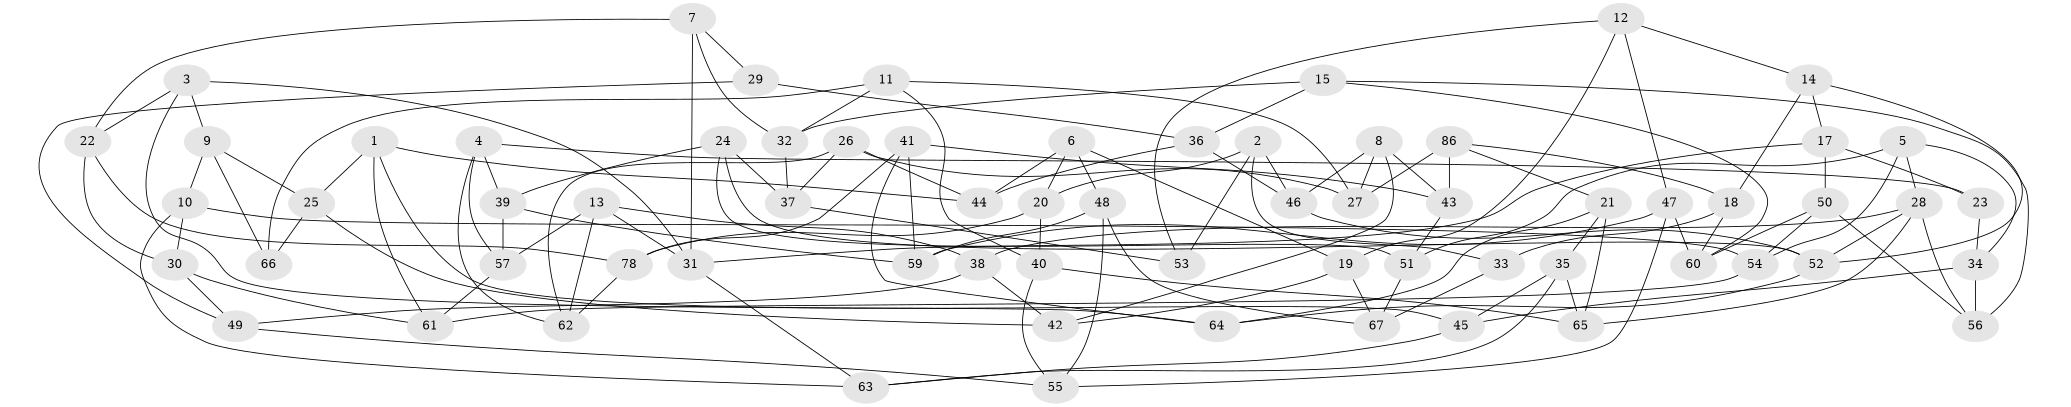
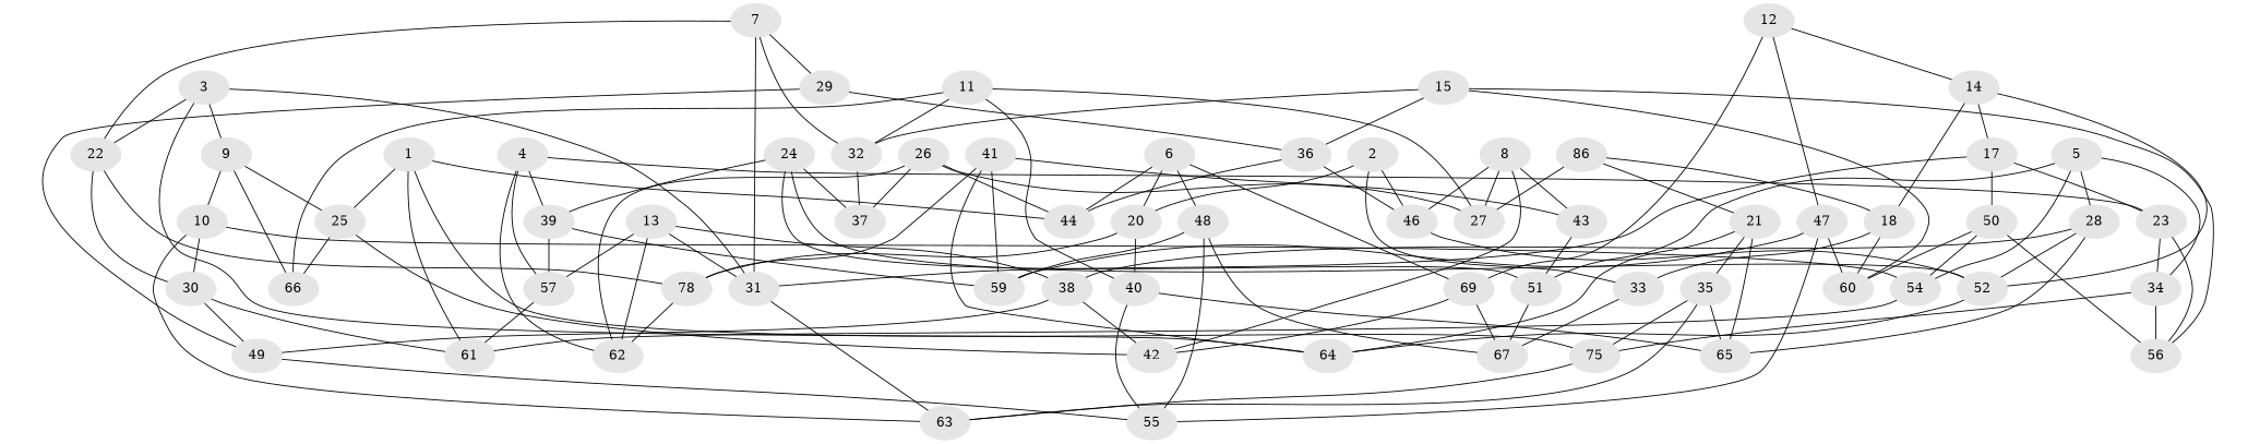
  graph {
    node [color=gray90 style=filled]
    1
    25
    44
-   45
+   45 [label=75]
    61
    42
    66
    63
    2
    20
    33
    46
-   53
    40
    n15 [label=78]
    67
    52
    3
    9
    22
    31
    64
    10
    30
    4
    23
    39
    57
    62
    34
    56
    59
    5
    28
    51
    54
    38
    65
    6
-   19
+   19 [label=69]
    48
    55
    7
    29
    32
    36
    49
    37
    8
    27
    43
    11
    12
    14
    47
    17
    18
    60
    13
    50
    15
    n62 [label=86]
    21
    35
    24
    26
    41
    1 -- 25
    1 -- 44
    1 -- 45
    1 -- 61
    25 -- 42
    25 -- 66
    45 -- 63
    2 -- 20
    2 -- 33
    2 -- 46
-   2 -- 53
    20 -- 40
    20 -- n15
    33 -- 67
    46 -- 52
    40 -- 65
    40 -- 55
    n15 -- 62
    52 -- 64
    3 -- 9
    3 -- 22
    3 -- 31
    3 -- 64
    9 -- 25
    9 -- 66
    9 -- 10
    22 -- n15
    22 -- 30
    31 -- 63
    10 -- 63
    10 -- 30
    10 -- 54
    30 -- 61
    30 -- 49
    4 -- 23
    4 -- 39
    4 -- 57
    4 -- 62
    23 -- 34
-   28 -- 56
+   23 -- 56
    39 -- 57
    39 -- 59
    57 -- 61
    34 -- 45
    34 -- 56
    5 -- 34
    5 -- 28
    5 -- 51
    5 -- 54
    28 -- 52
    28 -- 38
    28 -- 65
    51 -- 67
    54 -- 61
    38 -- 42
    38 -- 49
    6 -- 44
    6 -- 20
    6 -- 19
    6 -- 48
    19 -- 42
    19 -- 67
    48 -- 67
    48 -- 59
    48 -- 55
    7 -- 22
    7 -- 31
    7 -- 29
    7 -- 32
    29 -- 36
    29 -- 49
    32 -- 37
    36 -- 44
    36 -- 46
    49 -- 55
-   37 -- 53
    8 -- 42
    8 -- 46
    8 -- 27
    8 -- 43
    43 -- 51
    11 -- 66
    11 -- 40
    11 -- 32
    11 -- 27
-   12 -- 53
    12 -- 19
    12 -- 14
    12 -- 47
    14 -- 52
    14 -- 17
    14 -- 18
    47 -- 59
    47 -- 55
    47 -- 60
    17 -- 31
    17 -- 23
    17 -- 50
    18 -- 33
    18 -- 60
    13 -- 31
    13 -- 57
    13 -- 62
    13 -- 38
    50 -- 56
    50 -- 54
    50 -- 60
    15 -- 56
    15 -- 32
    15 -- 36
    15 -- 60
    n62 -- 27
-   n62 -- 43
    n62 -- 18
    n62 -- 21
    21 -- 64
    21 -- 65
    21 -- 35
    35 -- 45
    35 -- 63
    35 -- 65
    24 -- 52
    24 -- 39
    24 -- 51
    24 -- 37
    26 -- 44
    26 -- 62
    26 -- 37
    26 -- 27
    41 -- n15
    41 -- 64
    41 -- 59
    41 -- 43
  }
